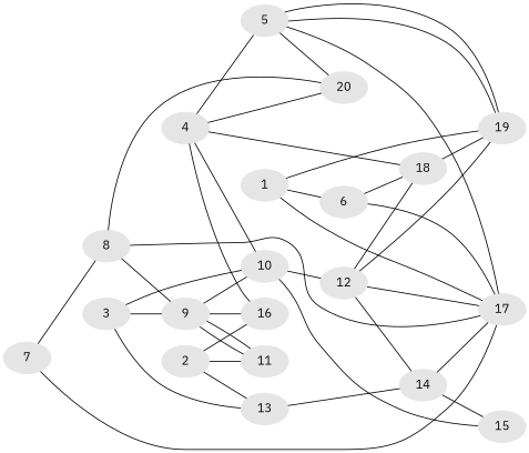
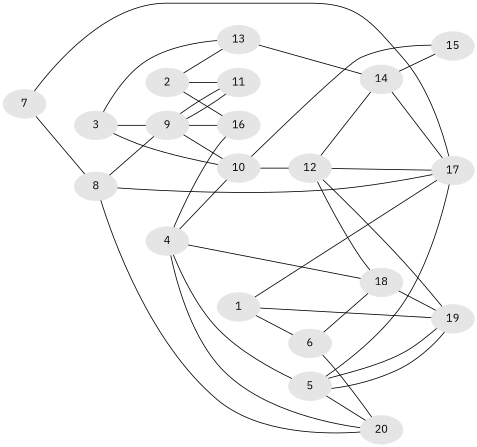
  graph {
    fontname="IBM Plex Sans"
    rankdir=LR
    node [color=gray90 fontname="IBM Plex Sans" style=filled]
    edge [fontname="IBM Plex Sans"]
    1
    6
    17
    19
    18
    20
    2
    11
    13
    16
    12
    14
    3
    9
    10
    15
    4
    5
    7
    8
    1 -- 6
    1 -- 17
    1 -- 19
    6 -- 18
-   6 -- 17
+   6 -- 20
    18 -- 19
    2 -- 11
    2 -- 13
    2 -- 16
    13 -- 14
    12 -- 17
    12 -- 19
    12 -- 18
    12 -- 14
    14 -- 17
    14 -- 15
    3 -- 13
    3 -- 9
    3 -- 10
    9 -- 11
    9 -- 11
    9 -- 16
    9 -- 10
    10 -- 12
    10 -- 15
    4 -- 18
    4 -- 20
    4 -- 16
    4 -- 10
    4 -- 5
    5 -- 17
    5 -- 19
    5 -- 19
    5 -- 20
    7 -- 17
    7 -- 8
    8 -- 17
    8 -- 20
    8 -- 9
  }
